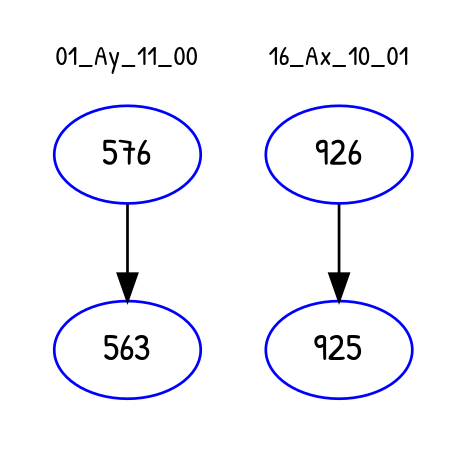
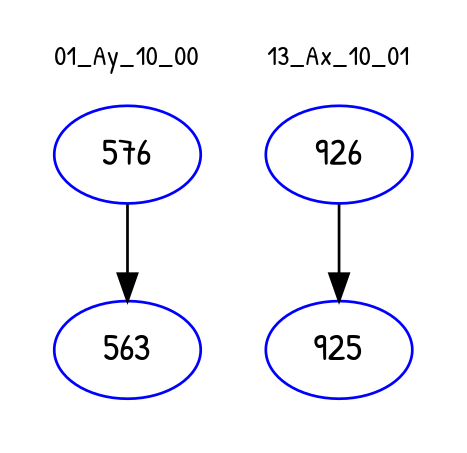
  digraph {
    fontname="Patrick Hand"
    node [color=blue fontname="Patrick Hand"]
    edge [color=black fontname="Patrick Hand"]
    n1 [label=576]
    n2 [label=563]
    n3 [label=926]
    n4 [label=925]
    subgraph cluster_1 {
      color=white
      fontsize=10
-     label="01_Ay_11_00"
+     label="01_Ay_10_00"
      n1
      n2
    }
    subgraph cluster_2 {
      color=white
      fontsize=10
-     label="16_Ax_10_01"
+     label="13_Ax_10_01"
      n3
      n4
    }
    n1 -> n2
    n3 -> n4
  }
